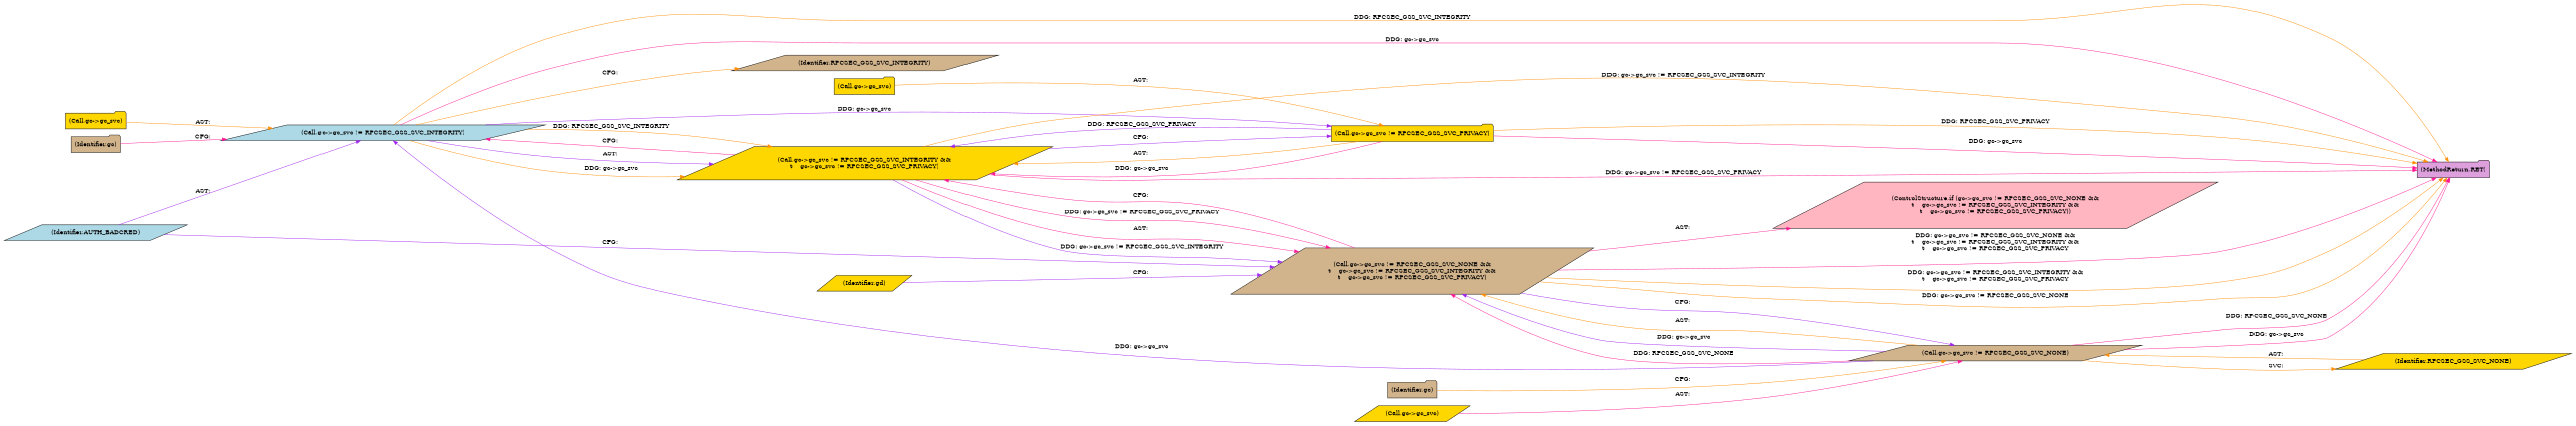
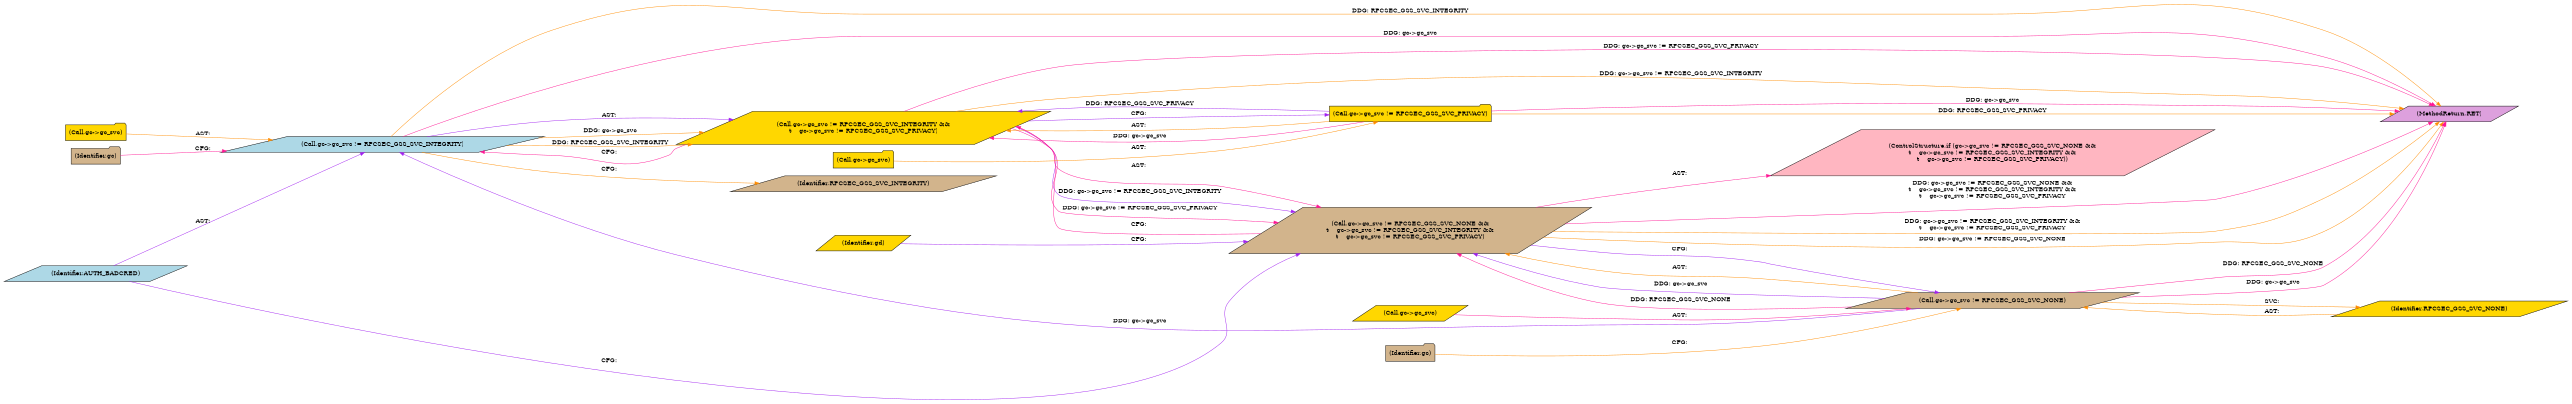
  digraph {
    rankdir=LR
    node [fillcolor=gold shape=parallelogram style=filled]
    edge [color=darkorange]
    n1 [fillcolor=lightblue label="(Call,gc->gc_svc != RPCSEC_GSS_SVC_INTEGRITY)"]
    n2 [label="(Call,gc->gc_svc != RPCSEC_GSS_SVC_INTEGRITY &&\n\t    gc->gc_svc != RPCSEC_GSS_SVC_PRIVACY)"]
    n3 [label="(Call,gc->gc_svc != RPCSEC_GSS_SVC_PRIVACY)" shape=folder]
    n4 [fillcolor=tan label="(Identifier,RPCSEC_GSS_SVC_INTEGRITY)"]
-   n5 [fillcolor=plum label="(MethodReturn,RET)" shape=folder]
+   n5 [fillcolor=plum label="(MethodReturn,RET)"]
    n6 [fillcolor=tan label="(Call,gc->gc_svc != RPCSEC_GSS_SVC_NONE &&\n\t    gc->gc_svc != RPCSEC_GSS_SVC_INTEGRITY &&\n\t    gc->gc_svc != RPCSEC_GSS_SVC_PRIVACY)"]
    n7 [fillcolor=tan label="(Call,gc->gc_svc != RPCSEC_GSS_SVC_NONE)"]
    n8 [label="(Identifier,RPCSEC_GSS_SVC_NONE)"]
    n9 [fillcolor=lightpink label="(ControlStructure,if (gc->gc_svc != RPCSEC_GSS_SVC_NONE &&\n\t    gc->gc_svc != RPCSEC_GSS_SVC_INTEGRITY &&\n\t    gc->gc_svc != RPCSEC_GSS_SVC_PRIVACY))"]
    n10 [fillcolor=tan label="(Identifier,gc)" shape=folder]
    n11 [label="(Call,gc->gc_svc)"]
    n12 [fillcolor=tan label="(Identifier,gc)" shape=folder]
    n13 [label="(Call,gc->gc_svc)" shape=folder]
    n14 [fillcolor=lightblue label="(Identifier,AUTH_BADCRED)"]
    n15 [label="(Call,gc->gc_svc)" shape=folder]
    n16 [label="(Identifier,gd)"]
    n1 -> n2 [color=purple label="AST: "]
    n1 -> n2 [label="DDG: gc->gc_svc"]
    n1 -> n2 [label="DDG: RPCSEC_GSS_SVC_INTEGRITY"]
-   n1 -> n3 [color=purple label="DDG: gc->gc_svc"]
    n1 -> n4 [label="CFG: "]
    n1 -> n5 [label="DDG: RPCSEC_GSS_SVC_INTEGRITY"]
    n1 -> n5 [color=deeppink label="DDG: gc->gc_svc"]
    n2 -> n1 [color=deeppink label="CFG: "]
    n2 -> n3 [color=purple label="CFG: "]
    n2 -> n5 [color=deeppink label="DDG: gc->gc_svc != RPCSEC_GSS_SVC_PRIVACY"]
    n2 -> n5 [label="DDG: gc->gc_svc != RPCSEC_GSS_SVC_INTEGRITY"]
    n2 -> n6 [color=deeppink label="AST: "]
    n2 -> n6 [color=purple label="DDG: gc->gc_svc != RPCSEC_GSS_SVC_INTEGRITY"]
    n2 -> n6 [color=deeppink label="DDG: gc->gc_svc != RPCSEC_GSS_SVC_PRIVACY"]
    n3 -> n2 [label="AST: "]
    n3 -> n2 [color=deeppink label="DDG: gc->gc_svc"]
    n3 -> n2 [color=purple label="DDG: RPCSEC_GSS_SVC_PRIVACY"]
    n3 -> n5 [color=deeppink label="DDG: gc->gc_svc"]
    n3 -> n5 [label="DDG: RPCSEC_GSS_SVC_PRIVACY"]
    n6 -> n2 [color=deeppink label="CFG: "]
    n6 -> n5 [color=deeppink label="DDG: gc->gc_svc != RPCSEC_GSS_SVC_NONE &&\n\t    gc->gc_svc != RPCSEC_GSS_SVC_INTEGRITY &&\n\t    gc->gc_svc != RPCSEC_GSS_SVC_PRIVACY"]
    n6 -> n5 [label="DDG: gc->gc_svc != RPCSEC_GSS_SVC_INTEGRITY &&\n\t    gc->gc_svc != RPCSEC_GSS_SVC_PRIVACY"]
    n6 -> n5 [label="DDG: gc->gc_svc != RPCSEC_GSS_SVC_NONE"]
    n6 -> n7 [color=purple label="CFG: "]
    n6 -> n9 [color=deeppink label="AST: "]
    n7 -> n1 [color=purple label="DDG: gc->gc_svc"]
    n7 -> n5 [color=deeppink label="DDG: RPCSEC_GSS_SVC_NONE"]
    n7 -> n5 [color=deeppink label="DDG: gc->gc_svc"]
    n7 -> n6 [label="AST: "]
    n7 -> n6 [color=purple label="DDG: gc->gc_svc"]
    n7 -> n6 [color=deeppink label="DDG: RPCSEC_GSS_SVC_NONE"]
    n7 -> n8 [label="SVC: "]
    n8 -> n7 [label="AST: "]
    n10 -> n1 [color=deeppink label="CFG: "]
    n11 -> n7 [color=deeppink label="AST: "]
    n12 -> n7 [label="CFG: "]
    n13 -> n3 [label="AST: "]
    n14 -> n1 [color=purple label="AST: "]
    n14 -> n6 [color=purple label="CFG: "]
    n15 -> n1 [label="AST: "]
    n16 -> n6 [color=purple label="CFG: "]
  }
